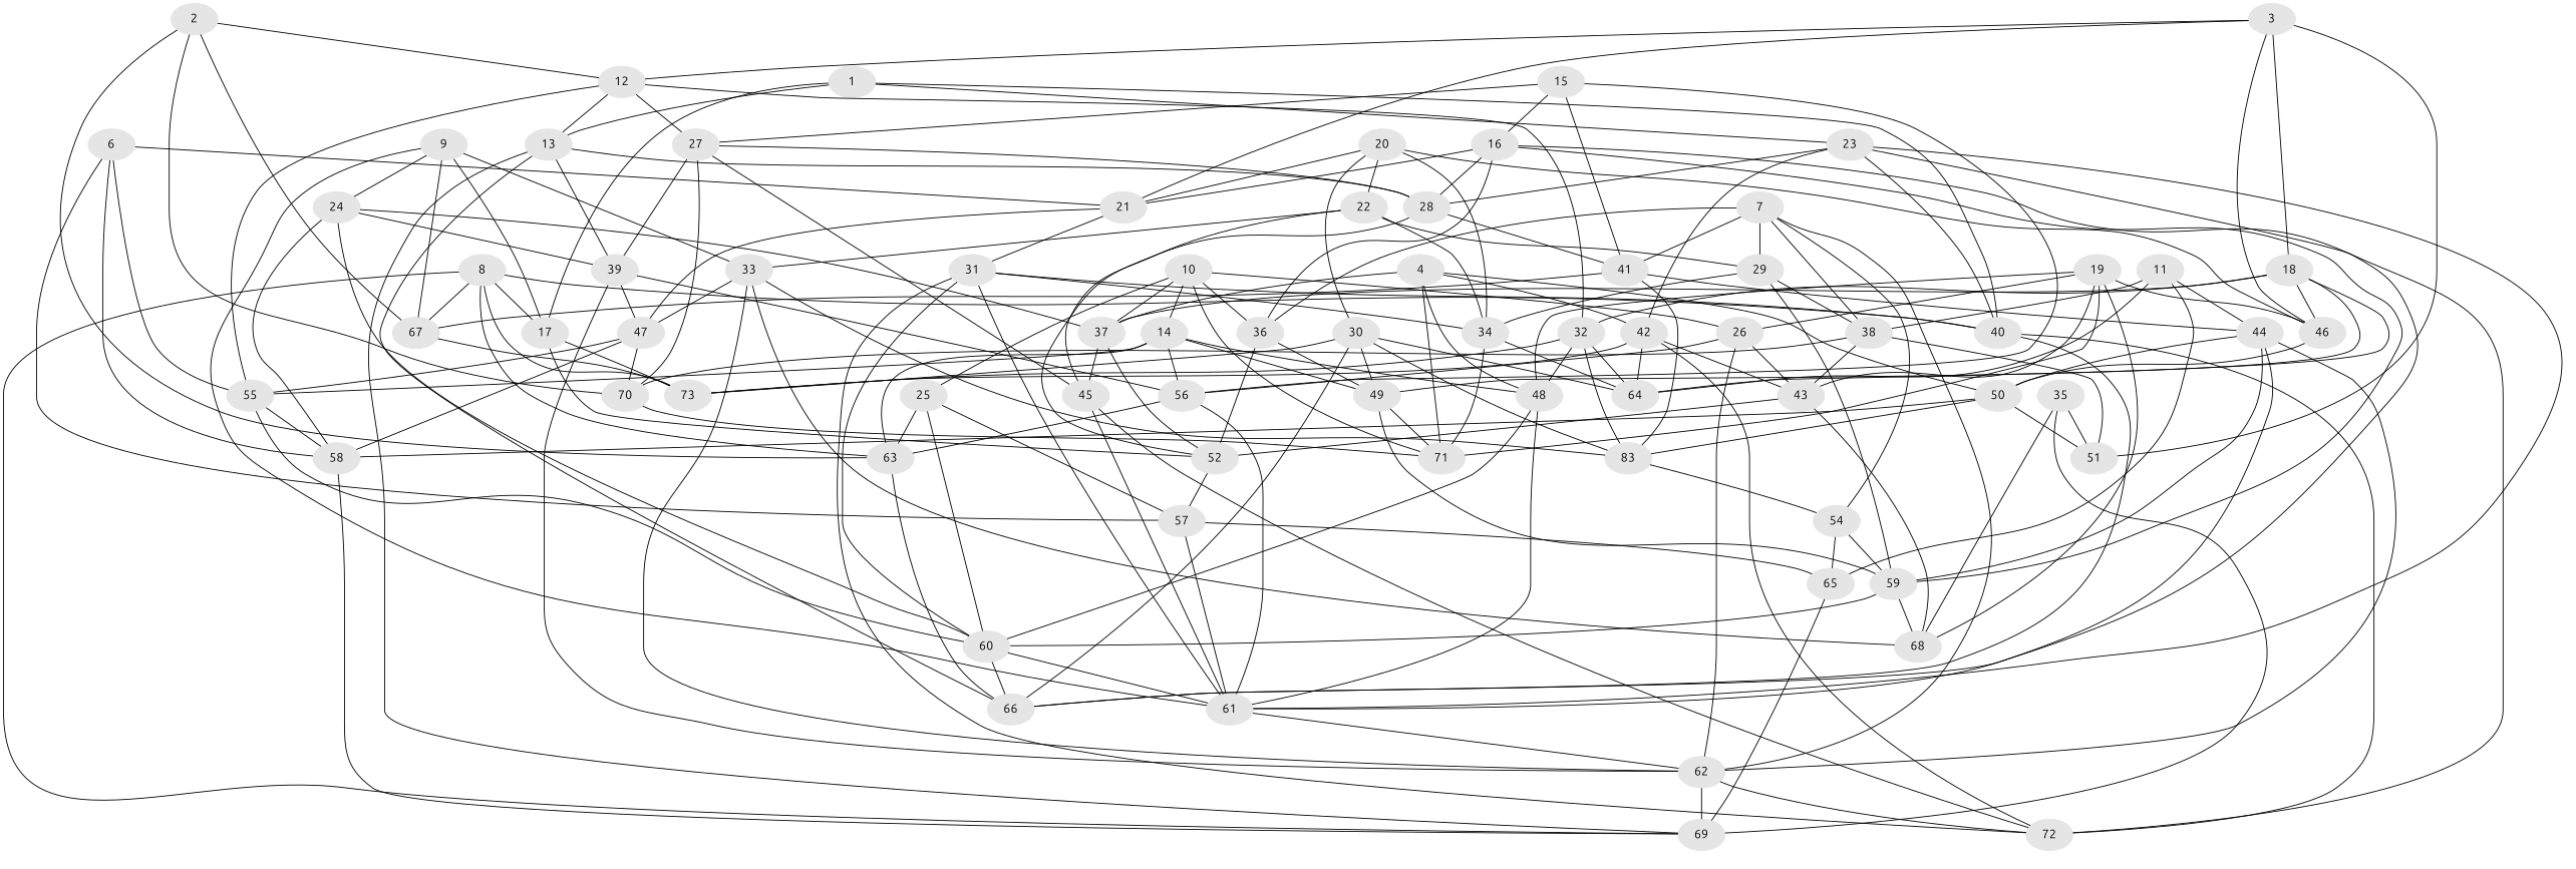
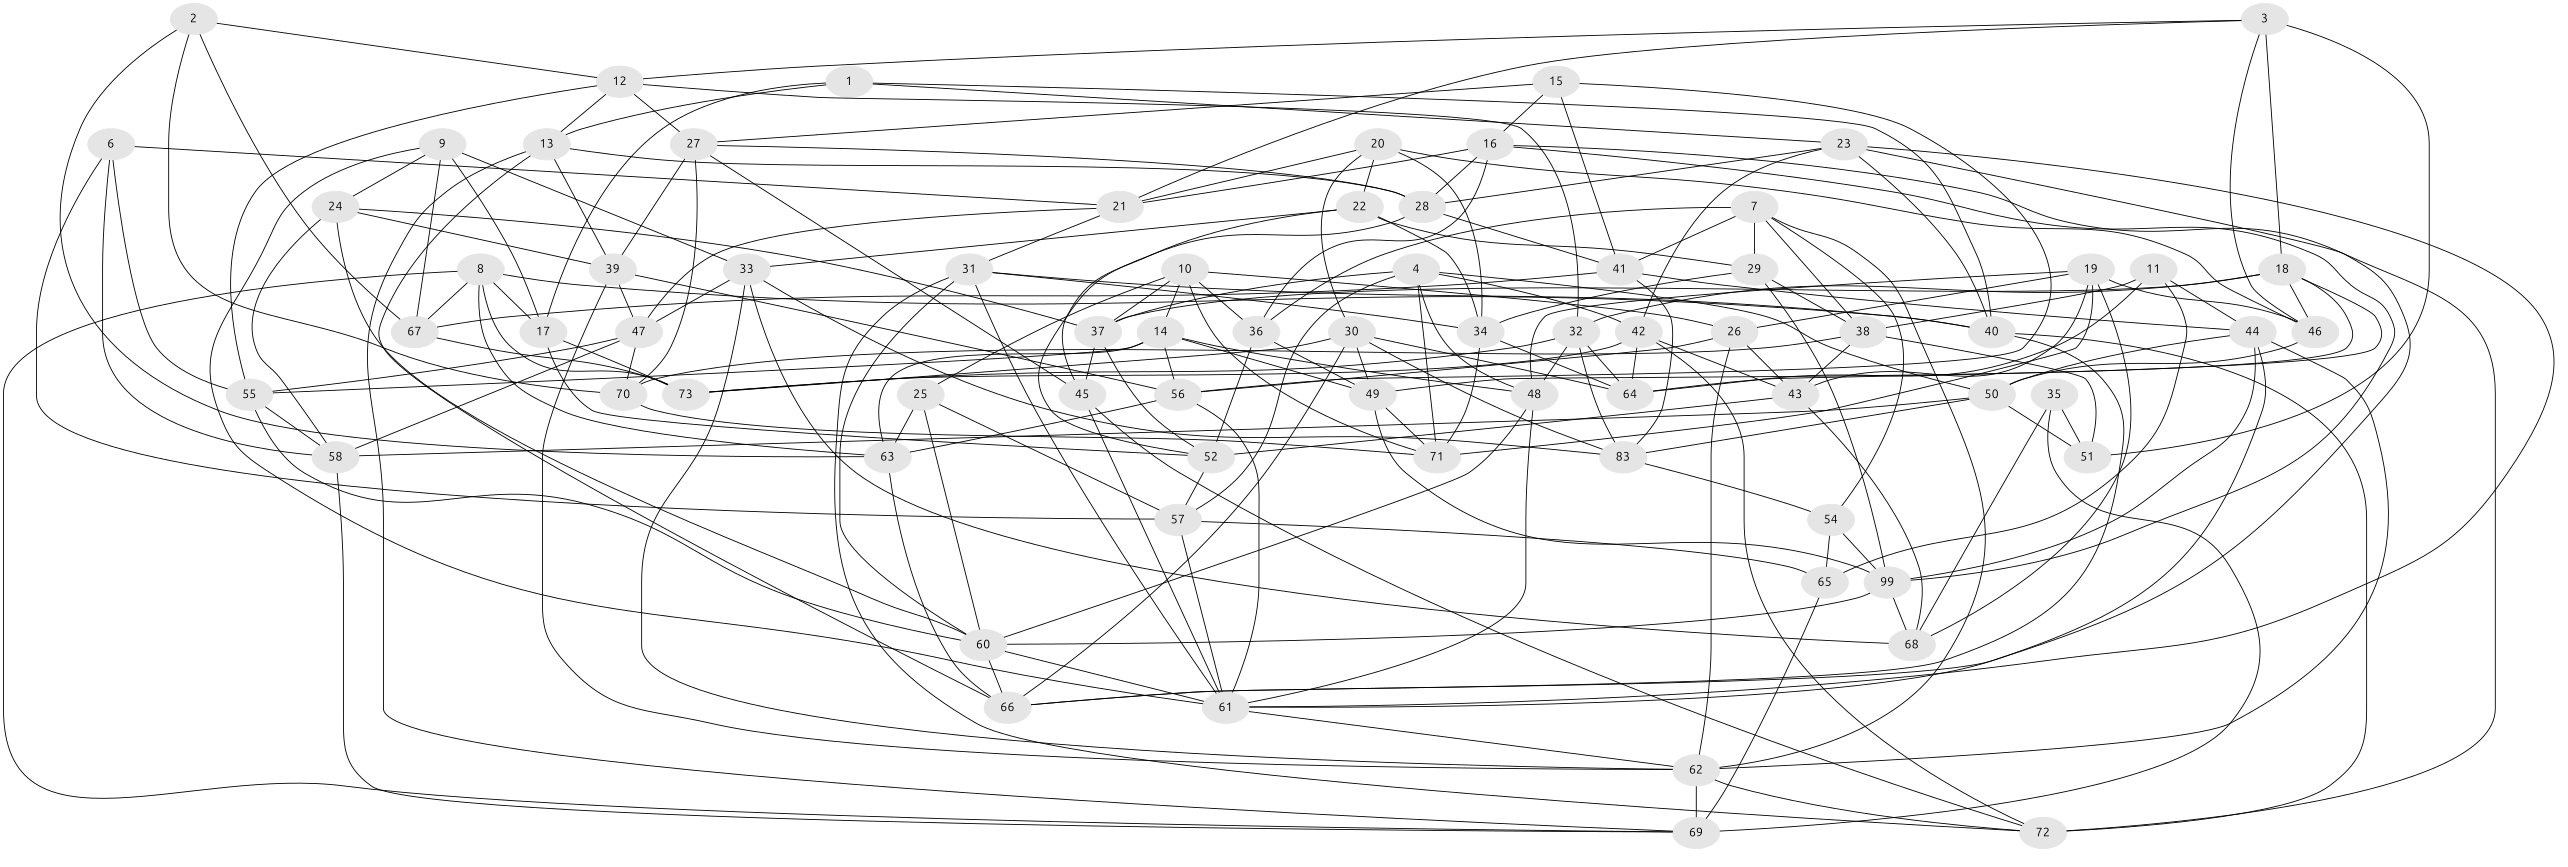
  graph {
    fontname=Ubuntu
    node [color=gray90 fontname=Ubuntu style=filled]
    edge [fontname=Ubuntu weight=1.0]
    1
    13
    17
    23
    40
    69
    28
    39
    66
    73
    52
    42
    61
    72
    2
    12
    63
    67
    70
    55
    27
    32
    71
    3
    18
    21
    46
    51
    37
    64
    49
    31
    47
    50
    4
    48
    57
    45
    43
    60
    58
    n42 [label=83]
    65
    54
-   59
+   59 [label=99]
    62
    6
    7
    29
    36
    38
    41
    34
    44
    8
    9
    24
    33
    68
    10
    14
    25
    26
    56
    11
    15
    16
    19
    20
    22
    30
    35
    1 -- 13
    1 -- 17
    1 -- 23
    1 -- 40
    13 -- 69
    13 -- 28
    13 -- 39
    13 -- 66
    17 -- 73
    17 -- 52
    23 -- 40
    23 -- 28
    23 -- 66
    23 -- 42
    23 -- 61
    40 -- 66
    40 -- 72
    28 -- 52
    28 -- 41
    39 -- 47
    39 -- 62
    39 -- 56
    52 -- 57
    42 -- 73
    42 -- 72
    42 -- 64
    42 -- 43
    61 -- 62
    2 -- 12
    2 -- 63
    2 -- 67
    2 -- 70
    12 -- 13
    12 -- 55
    12 -- 27
    12 -- 32
    63 -- 66
    67 -- 73
    70 -- 71
    55 -- 60
    55 -- 58
    27 -- 28
    27 -- 39
    27 -- 70 [weight=2.0]
    27 -- 45
    32 -- 73
    32 -- 64
    32 -- 48
    32 -- n42
    3 -- 12
    3 -- 18
    3 -- 21
    3 -- 46
    3 -- 51 [weight=2.0]
    18 -- 32
    18 -- 46
    18 -- 37
    18 -- 64
    18 -- 49
    21 -- 31
    21 -- 47
    46 -- 50
    37 -- 52
    37 -- 45
    49 -- 71
    49 -- 59
    31 -- 40
    31 -- 61
    31 -- 72
    31 -- 60
    31 -- 34
    47 -- 70
    47 -- 55
    47 -- 58
    50 -- 51
    50 -- 58
    50 -- n42
    4 -- 42
    4 -- 71
    4 -- 37
    4 -- 50
    4 -- 48
+   4 -- 57
    48 -- 61
    48 -- 60
    57 -- 61
    57 -- 65
    45 -- 61
    45 -- 72
    43 -- 52
    43 -- 68
    60 -- 66
    60 -- 61
    58 -- 69
    n42 -- 54
    65 -- 69 [weight=2.0]
    54 -- 65
    54 -- 59
    59 -- 60
    59 -- 68 [weight=2.0]
    62 -- 69
    62 -- 72
    6 -- 55
    6 -- 21
    6 -- 57
    6 -- 58
    7 -- 54
    7 -- 62
    7 -- 29 [weight=2.0]
    7 -- 36 [weight=2.0]
    7 -- 38
    7 -- 41
    29 -- 59
    29 -- 38
    29 -- 34
    36 -- 52
    36 -- 49
    38 -- 70
    38 -- 51
    38 -- 43
    41 -- 67
    41 -- n42
    41 -- 44
    34 -- 71
    34 -- 64
    44 -- 61
    44 -- 50
    44 -- 59
    44 -- 62
    8 -- 17
    8 -- 40
    8 -- 69
    8 -- 73
    8 -- 63
    8 -- 67
    9 -- 17 [weight=2.0]
    9 -- 61
    9 -- 67
    9 -- 24
    9 -- 33
    24 -- 39
    24 -- 37
    24 -- 60
    24 -- 58
    33 -- 47
    33 -- n42
    33 -- 62
    33 -- 68
    10 -- 71
    10 -- 37
    10 -- 36
    10 -- 14
    10 -- 25
    10 -- 26
    14 -- 63
    14 -- 55
    14 -- 49
    14 -- 48
    14 -- 56
    25 -- 63
    25 -- 57
    25 -- 60
    26 -- 43
    26 -- 62 [weight=2.0]
    26 -- 56
    56 -- 61
    56 -- 63
    11 -- 64
    11 -- 65
    11 -- 38
    11 -- 44
    15 -- 27
    15 -- 41
    15 -- 56
    15 -- 16
    16 -- 28
    16 -- 72
    16 -- 21
    16 -- 59
    16 -- 36
    19 -- 71
    19 -- 46
    19 -- 48
    19 -- 43
    19 -- 68
    19 -- 26
    20 -- 21
    20 -- 46 [weight=2.0]
    20 -- 34
    20 -- 22
    20 -- 30
    22 -- 45 [weight=2.0]
    22 -- 29
    22 -- 34
    22 -- 33
    30 -- 66
    30 -- 73
    30 -- 64
    30 -- 49
    30 -- n42
    35 -- 69
    35 -- 51 [weight=2.0]
    35 -- 68
  }
